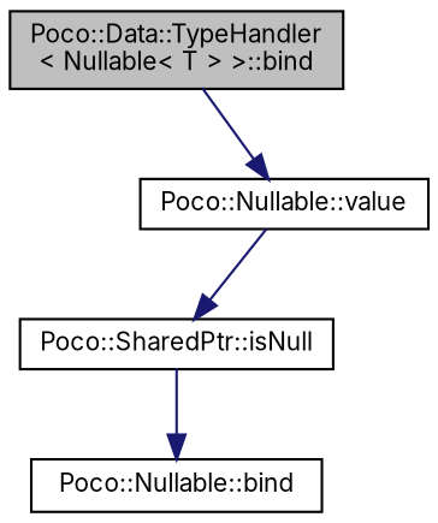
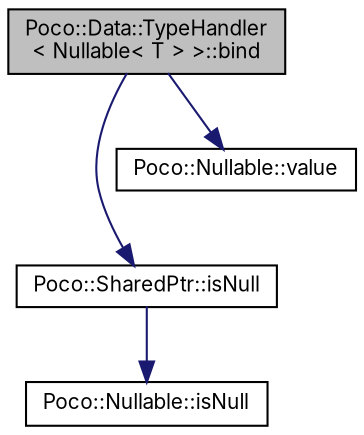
  digraph {
    fontname=Inter
    rankdir=TB
    node [color=black fillcolor=white fontname=Inter fontsize=10 shape=record style=filled]
    edge [color=midnightblue fontname=Inter fontsize=10 labelfontname=Helvetica labelfontsize=10 style=solid]
    n1 [fillcolor=grey75 fontcolor=black height=0.2 label="Poco::Data::TypeHandler\l\< Nullable\< T \> \>::bind" width=0.4]
    n2 [height=0.2 label="Poco::SharedPtr::isNull" width=0.4]
    n3 [height=0.2 label="Poco::Nullable::value" width=0.4]
-   n4 [height=0.2 label="Poco::Nullable::bind" width=0.4]
-   n3 -> n2
+   n4 [height=0.2 label="Poco::Nullable::isNull" width=0.4]
+   n1 -> n2
    n1 -> n3
    n2 -> n4
  }
